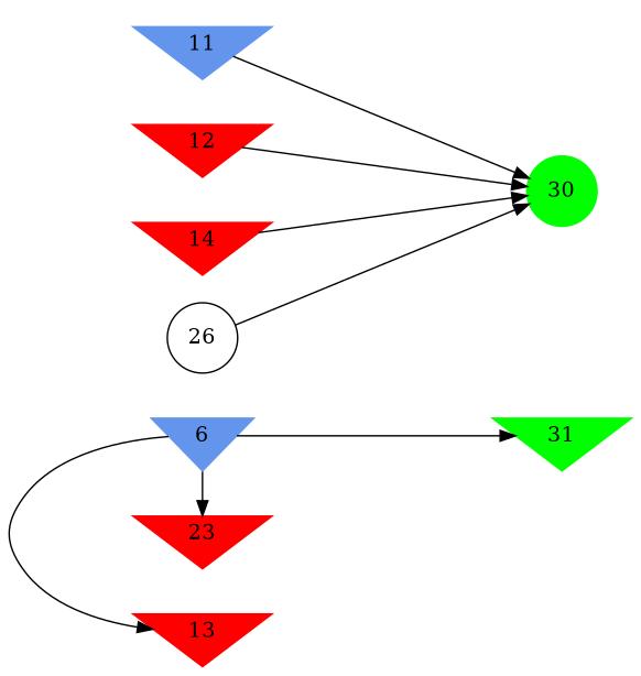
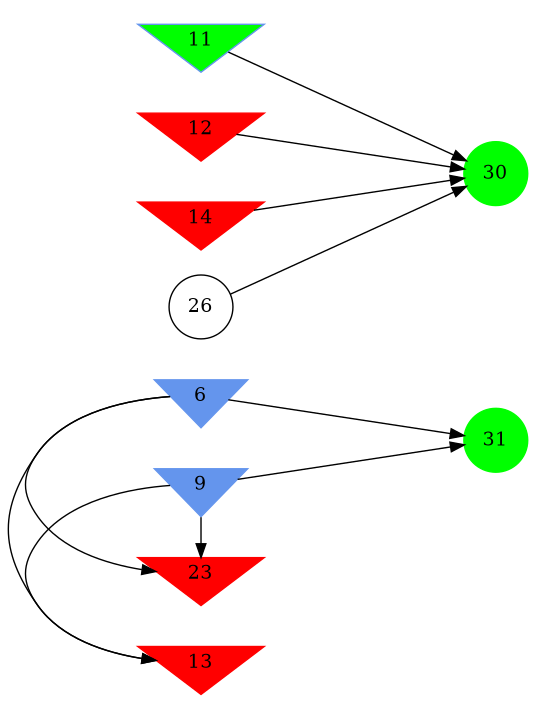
  digraph {
    rankdir=LR
    ranksep=2.0
    node [color=red shape=invtriangle style=filled]
    n1 [color=cornflowerblue label=6]
-   11 [color=cornflowerblue]
+   9 [color=cornflowerblue]
+   11 [color=cornflowerblue fillcolor=green]
    12
    13
    14
    23
    n8 [color=black label=26 shape=circle style=""]
    30 [color=green shape=circle]
-   31 [color=green]
+   31 [color=green shape=circle]
    subgraph sub_1 {
      rank=same
      n1
+     9
      11
      12
      13
      14
      23
    }
    subgraph sub_2 {
      rank=same
      n8
    }
    subgraph sub_3 {
      rank=same
      30
      31
    }
    n1 -> 13
    n1 -> 23
    n1 -> 31
+   9 -> 13
+   9 -> 23
+   9 -> 31
    11 -> 30
    12 -> 30
    14 -> 30
    n8 -> 30
  }
